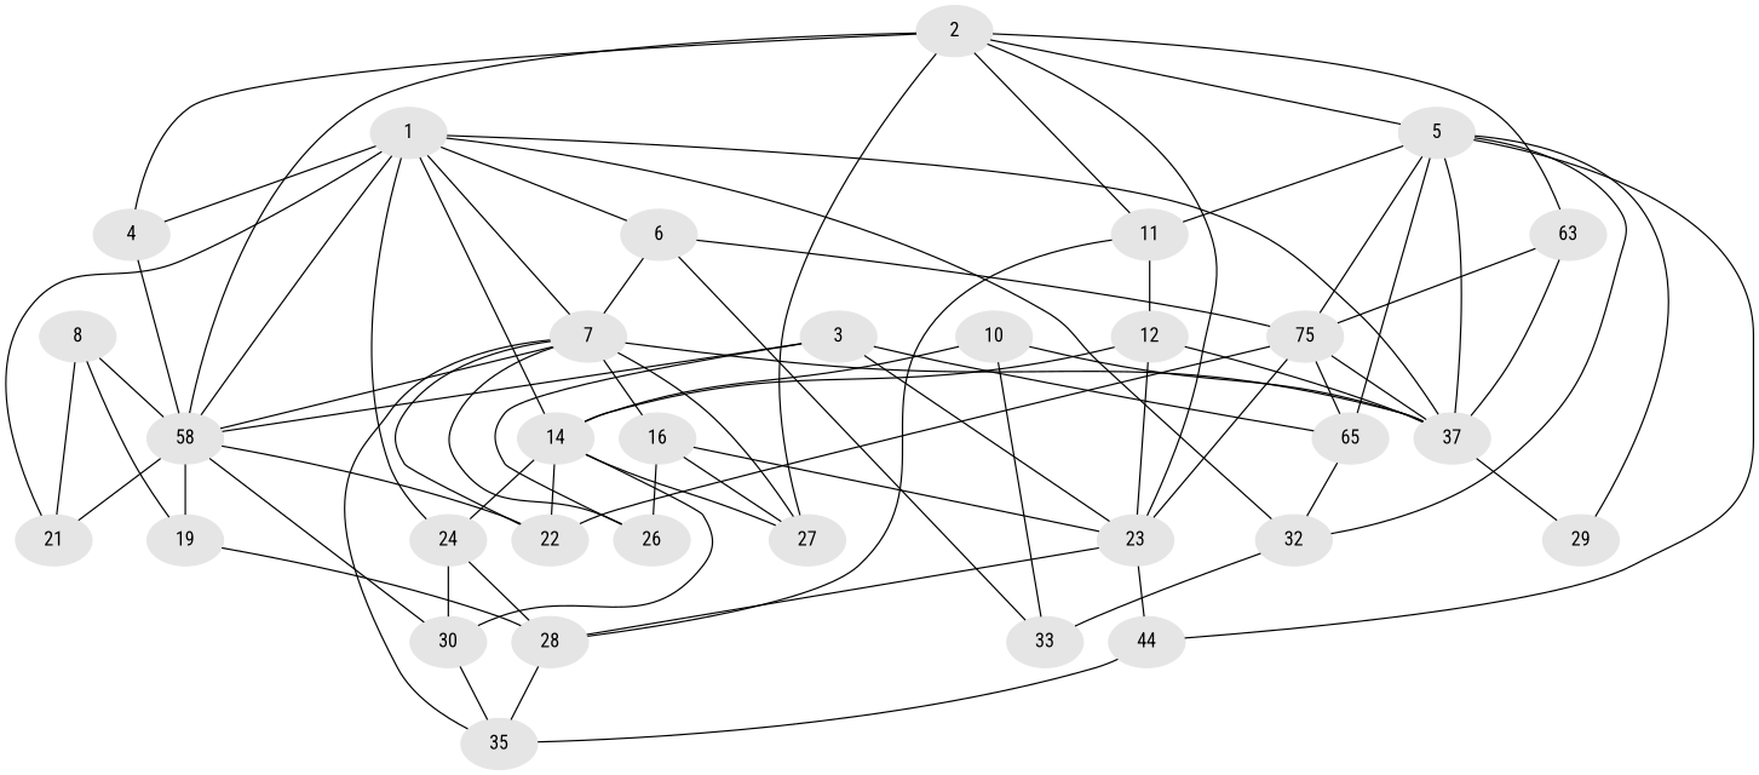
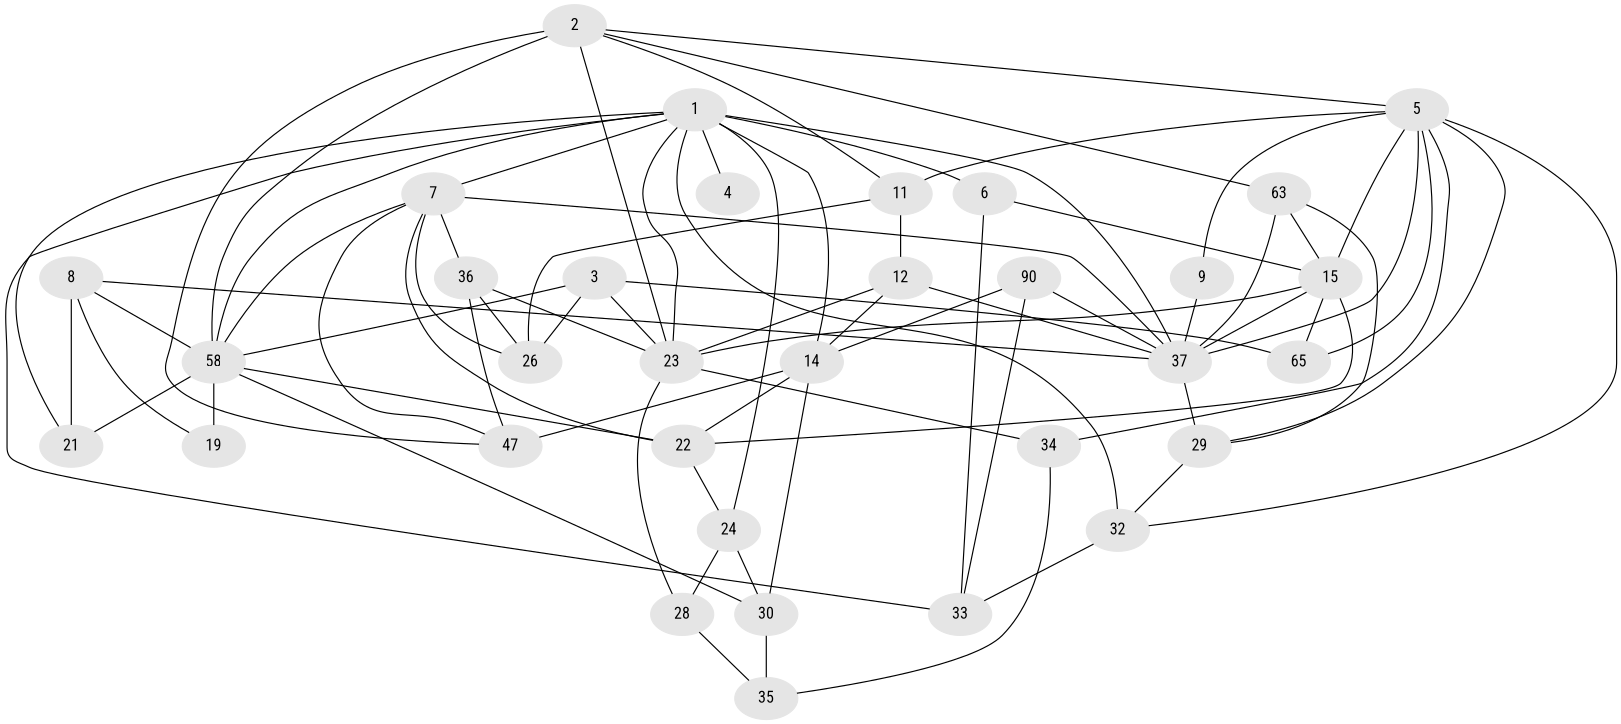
  graph {
    fontname="Roboto Condensed"
    node [color=gray90 fontname="Roboto Condensed" style=filled]
    edge [fontname="Roboto Condensed" weight=1.0]
    1
    4
    6
    7
    14
    n6 [label=37]
    n7 [label=58]
    21
    23
    24
    32
    33
-   15 [label=75]
-   27
+   15
+   27 [label=47]
    26
-   16
+   16 [label=36]
    22
    35
    30
    29
    19
-   34 [label=44]
+   34
    28
    2
    5
    11
    n27 [label=63]
    n28 [label=65]
+   9
    12
    3
    8
-   10
+   10 [label=90]
    1 -- 4 [weight=2.0]
    1 -- 6
    1 -- 7
    1 -- 14
    1 -- n6
    1 -- n7
    1 -- 21
+   1 -- 23
    1 -- 24
    1 -- 32
-   4 -- n7
-   6 -- 7
+   1 -- 33
    6 -- 33
    6 -- 15
    7 -- n6
    7 -- n7
    7 -- 27
    7 -- 26
    7 -- 16 [weight=2.0]
    7 -- 22
-   7 -- 35
-   14 -- 24
+   22 -- 24
    14 -- 27
    14 -- 22
    14 -- 30
    n6 -- 29
    n7 -- 21
    n7 -- 22
    n7 -- 30
    n7 -- 19 [weight=2.0]
    23 -- 34
    23 -- 28
    24 -- 30
    24 -- 28
    32 -- 33
    15 -- n6
    15 -- 23
    15 -- 22
    15 -- n28
    16 -- 23
    16 -- 27
    16 -- 26
    30 -- 35
-   n28 -- 32
-   19 -- 28
+   29 -- 32
    34 -- 35
    28 -- 35
-   2 -- 4
    2 -- n7 [weight=2.0]
    2 -- 23
    2 -- 27
    2 -- 5
    2 -- 11
    2 -- n27
    5 -- n6
    5 -- 32
    5 -- 15
    5 -- 29
    5 -- 34
    5 -- 11
    5 -- n28 [weight=2.0]
-   11 -- 28
+   5 -- 9
+   11 -- 26
    11 -- 12
    n27 -- n6
    n27 -- 15
+   n27 -- 29
+   9 -- n6 [weight=2.0]
    12 -- 14
    12 -- n6
    12 -- 23
    3 -- n7
    3 -- 23
    3 -- 26
    3 -- n28
+   8 -- n6
    8 -- n7
    8 -- 21
    8 -- 19
    10 -- 14
    10 -- n6 [weight=2.0]
    10 -- 33
  }
